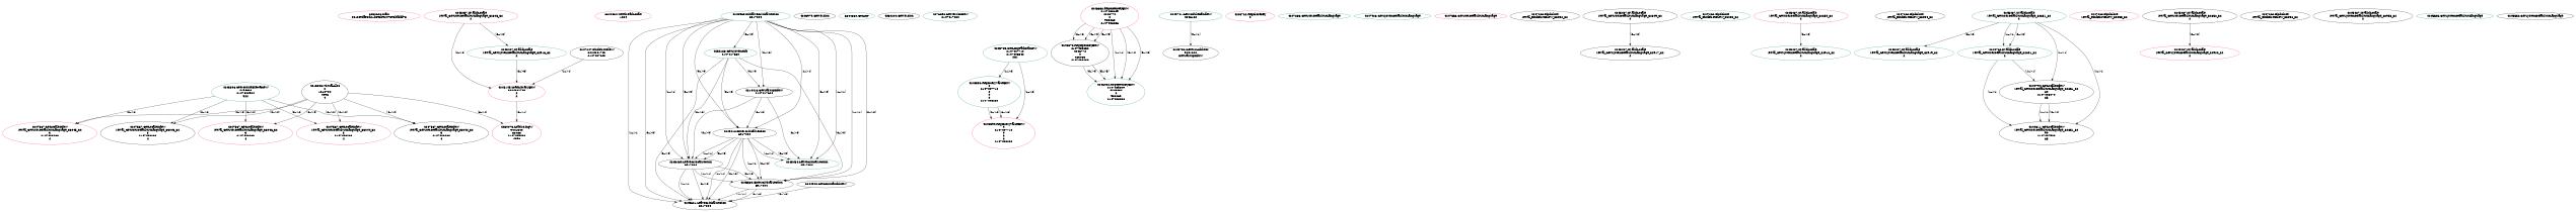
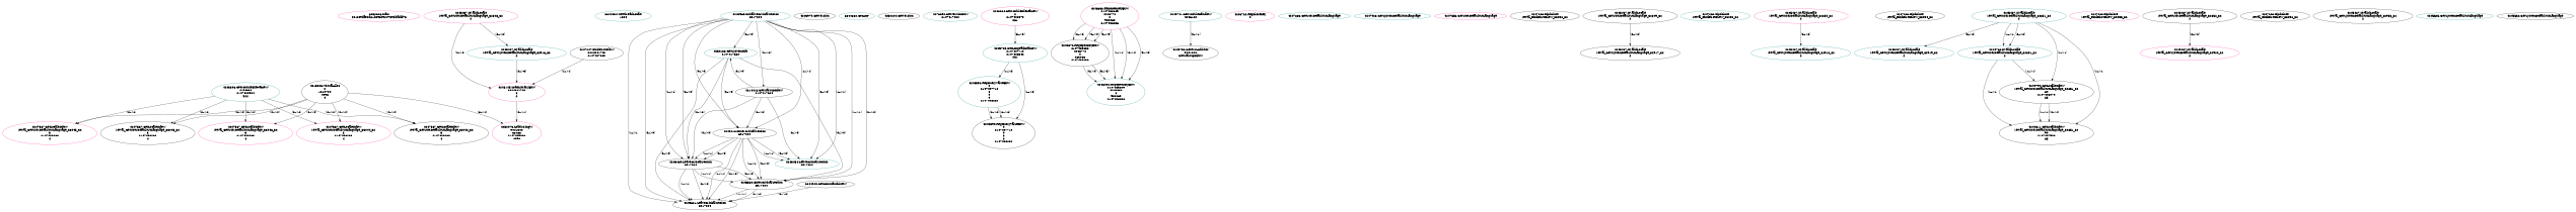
  digraph {
    node [color=black]
    n1 [color=deeppink label="6850628.main\n001c49dae8d21b398b9247593baddf73"]
    n2 [color=teal label="4243306.GetModuleFileNameW\n4194304\n2147408904\n522"]
    n3 [label="4247567.GetLocaleInfoW\nretval_GetUserDefaultUILanguage_33042_32\n3\n2147408268\n4"]
    n4 [label="4247567.GetLocaleInfoW\nretval_GetUserDefaultUILanguage_33043_32\n3\n2147408268\n4"]
    n5 [color=deeppink label="4247567.GetLocaleInfoW\nretval_GetUserDefaultUILanguage_33044_32\n3\n2147408268\n4"]
    n6 [color=deeppink label="4247567.GetLocaleInfoW\nretval_GetUserDefaultUILanguage_33045_32\n3\n2147408268\n4"]
    n7 [color=deeppink label="4247567.GetLocaleInfoW\nretval_GetUserDefaultUILanguage_33046_32\n3\n2147408268\n4"]
-   n8 [color=deeppink label="6844434.SetThreadLocale\n1024"]
+   n8 [color=teal label="6844434.SetThreadLocale\n1024"]
    n9 [color=teal label="4243965.InitializeCriticalSection\n6917004"]
    n10 [color=teal label="4250188.GetSystemInfo\n2147417660"]
    n11 [label="4214413.GetStartupInfoW\n2147417624"]
    n12 [label="4245418.EnterCriticalSection\n6917004"]
    n13 [label="4245469.LeaveCriticalSection\n6917004"]
    n14 [label="4245580.EnterCriticalSection\n6917004"]
    n15 [label="4245621.LeaveCriticalSection\n6917004"]
    n16 [color=teal label="4245454.LeaveCriticalSection\n6917004"]
    n17 [label="4243979.GetVersion\n"]
    n18 [label="6844540.GetCommandLineW\n"]
    n19 [color=teal label="6844560.GetACP\n"]
    n20 [label="4250204.GetVersion\n"]
    n21 [color=teal label="4276690.GetVersionExW\n2147417420"]
+   n22 [color=deeppink label="4248064.GetModuleFileNameW\n0\n2147408370\n261"]
    n23 [color=teal label="4245785.GetLongPathNameW\n2147407710\n2147406542\n261"]
    n24 [color=teal label="4246556.RegQueryValueExW\n0\n2147407710\n0\n0\n0\n2147408232"]
-   n25 [color=deeppink label="4246599.RegQueryValueExW\n0\n2147407710\n0\n0\n0\n2147408232"]
+   n25 [label="4246599.RegQueryValueExW\n0\n2147407710\n0\n0\n0\n2147408232"]
    n26 [label="4215383.VirtualAlloc\n0\n1310704\n4096\n4"]
    n27 [color=deeppink label="4250073.LoadStringW\n9441340\n65485\n2147409468\n4096"]
    n28 [color=deeppink label="4246338.RegOpenKeyExW\n2147483649\n4246772\n0\n983065\n2147408236"]
    n29 [label="4246372.RegOpenKeyExW\n2147483650\n4246772\n0\n983065\n2147408236"]
    n30 [color=teal label="4246402.RegOpenKeyExW\n2147483649\n4246832\n0\n983065\n2147408236"]
    n31 [color=teal label="4245741.GetModuleHandleW\n4246160"]
    n32 [label="4245758.GetProcAddress\n9441320\nGetStartupInfoW"]
    n33 [color=deeppink label="4246722.RegCloseKey\n0"]
    n34 [color=teal label="4247883.GetUserDefaultUILanguage\n"]
    n35 [color=deeppink label="4245487.IsValidLocale\nretval_GetUserDefaultUILanguage_32848_32\n2"]
    n36 [color=teal label="4245487.IsValidLocale\nretval_GetSystemDefaultUILanguage_32916_32\n2"]
    n37 [color=deeppink label="4248145.LoadLibraryExW\n3224341740\n0\n2"]
    n38 [color=teal label="4247923.GetSystemDefaultUILanguage\n"]
    n39 [color=deeppink label="4247558.GetUserDefaultUILanguage\n"]
    n40 [label="4247247.FindFirstFileW\n3224341740\n2147407640"]
    n41 [label="4247263.FindClose\nretval_FindFirstFileW_33052_32"]
    n42 [label="4245487.IsValidLocale\nretval_GetUserDefaultUILanguage_32849_32\n2"]
    n43 [label="4245487.IsValidLocale\nretval_GetSystemDefaultUILanguage_32917_32\n2"]
    n44 [color=teal label="4247263.FindClose\nretval_FindFirstFileW_33053_32"]
    n45 [color=deeppink label="4245487.IsValidLocale\nretval_GetUserDefaultUILanguage_32850_32\n2"]
    n46 [color=teal label="4245487.IsValidLocale\nretval_GetSystemDefaultUILanguage_32918_32\n2"]
    n47 [label="4247263.FindClose\nretval_FindFirstFileW_33054_32"]
    n48 [color=teal label="4245487.IsValidLocale\nretval_GetUserDefaultUILanguage_32851_32\n2"]
    n49 [color=teal label="4245487.IsValidLocale\nretval_GetSystemDefaultUILanguage_32919_32\n2"]
    n50 [color=teal label="4244766.IsValidLocale\nretval_GetUserDefaultUILanguage_32851_32\n2"]
    n51 [label="4244794.GetLocaleInfoW\nretval_GetUserDefaultUILanguage_32851_32\n89\n2147408070\n85"]
    n52 [label="4244811.GetLocaleInfoW\nretval_GetUserDefaultUILanguage_32851_32\n90\n2147407900\n85"]
    n53 [color=deeppink label="4247263.FindClose\nretval_FindFirstFileW_33055_32"]
    n54 [label="4245487.IsValidLocale\nretval_GetUserDefaultUILanguage_32852_32\n2"]
    n55 [color=deeppink label="4245487.IsValidLocale\nretval_GetSystemDefaultUILanguage_32920_32\n2"]
    n56 [label="4247263.FindClose\nretval_FindFirstFileW_33056_32"]
    n57 [label="4245487.IsValidLocale\nretval_GetSystemDefaultUILanguage_32953_32\n2"]
    n58 [color=teal label="4245525.GetSystemDefaultUILanguage\n"]
    n59 [label="4245552.GetSystemDefaultUILanguage\n"]
    n2 -> n3 [label="(0-->2)"]
    n2 -> n4 [label="(0-->2)"]
    n2 -> n5 [label="(0-->2)"]
    n2 -> n6 [label="(0-->2)"]
    n2 -> n7 [label="(0-->2)"]
    n9 -> n10 [label="(0-->0)"]
    n9 -> n11 [label="(0-->0)"]
    n9 -> n12 [label="(1-->1)"]
    n9 -> n12 [label="(0-->0)"]
    n9 -> n13 [label="(1-->1)"]
    n9 -> n13 [label="(0-->0)"]
    n9 -> n14 [label="(1-->1)"]
    n9 -> n14 [label="(0-->0)"]
    n9 -> n15 [label="(1-->1)"]
    n9 -> n15 [label="(0-->0)"]
    n9 -> n16 [label="(1-->1)"]
    n9 -> n16 [label="(0-->0)"]
-   n10 -> n11 [label="(0-->0)"]
+   n11 -> n10 [label="(0-->0)"]
    n10 -> n12 [label="(0-->0)"]
    n10 -> n13 [label="(0-->0)"]
    n10 -> n14 [label="(0-->0)"]
    n10 -> n15 [label="(0-->0)"]
    n11 -> n12 [label="(0-->0)"]
    n11 -> n13 [label="(0-->0)"]
    n11 -> n16 [label="(0-->0)"]
    n12 -> n13 [label="(1-->1)"]
    n12 -> n13 [label="(0-->0)"]
    n12 -> n14 [label="(1-->1)"]
    n12 -> n14 [label="(0-->0)"]
    n12 -> n15 [label="(1-->1)"]
    n12 -> n15 [label="(0-->0)"]
    n12 -> n16 [label="(1-->1)"]
    n12 -> n16 [label="(0-->0)"]
    n13 -> n14 [label="(1-->1)"]
    n13 -> n14 [label="(0-->0)"]
    n13 -> n15 [label="(1-->1)"]
    n13 -> n15 [label="(0-->0)"]
    n14 -> n15 [label="(1-->1)"]
    n14 -> n15 [label="(0-->0)"]
    n18 -> n15 [label="(0-->0)"]
+   n22 -> n23 [label="(3-->3)"]
    n23 -> n24 [label="(1-->2)"]
    n23 -> n25 [label="(1-->2)"]
    n24 -> n25 [label="(2-->2)"]
    n24 -> n25 [label="(6-->6)"]
    n26 -> n3 [label="(4-->4)"]
    n26 -> n4 [label="(4-->4)"]
    n26 -> n5 [label="(4-->4)"]
    n26 -> n6 [label="(4-->4)"]
    n26 -> n7 [label="(4-->4)"]
    n26 -> n27 [label="(3-->4)"]
    n28 -> n29 [label="(2-->2)"]
    n28 -> n29 [label="(4-->4)"]
    n28 -> n29 [label="(5-->5)"]
    n28 -> n30 [label="(1-->1)"]
    n28 -> n30 [label="(4-->4)"]
    n28 -> n30 [label="(5-->5)"]
    n29 -> n30 [label="(4-->4)"]
    n29 -> n30 [label="(5-->5)"]
    n31 -> n32 [label="(0-->1)"]
    n35 -> n36 [label="(2-->2)"]
    n35 -> n37 [label="(2-->3)"]
    n36 -> n37 [label="(2-->3)"]
    n37 -> n27 [label="(0-->1)"]
    n40 -> n37 [label="(1-->1)"]
    n42 -> n43 [label="(2-->2)"]
    n45 -> n46 [label="(2-->2)"]
    n48 -> n49 [label="(2-->2)"]
    n48 -> n50 [label="(1-->1)"]
    n48 -> n50 [label="(2-->2)"]
    n48 -> n51 [label="(1-->1)"]
    n48 -> n52 [label="(1-->1)"]
    n50 -> n51 [label="(1-->1)"]
    n50 -> n52 [label="(1-->1)"]
    n51 -> n52 [label="(1-->1)"]
    n51 -> n52 [label="(4-->4)"]
    n54 -> n55 [label="(2-->2)"]
  }
